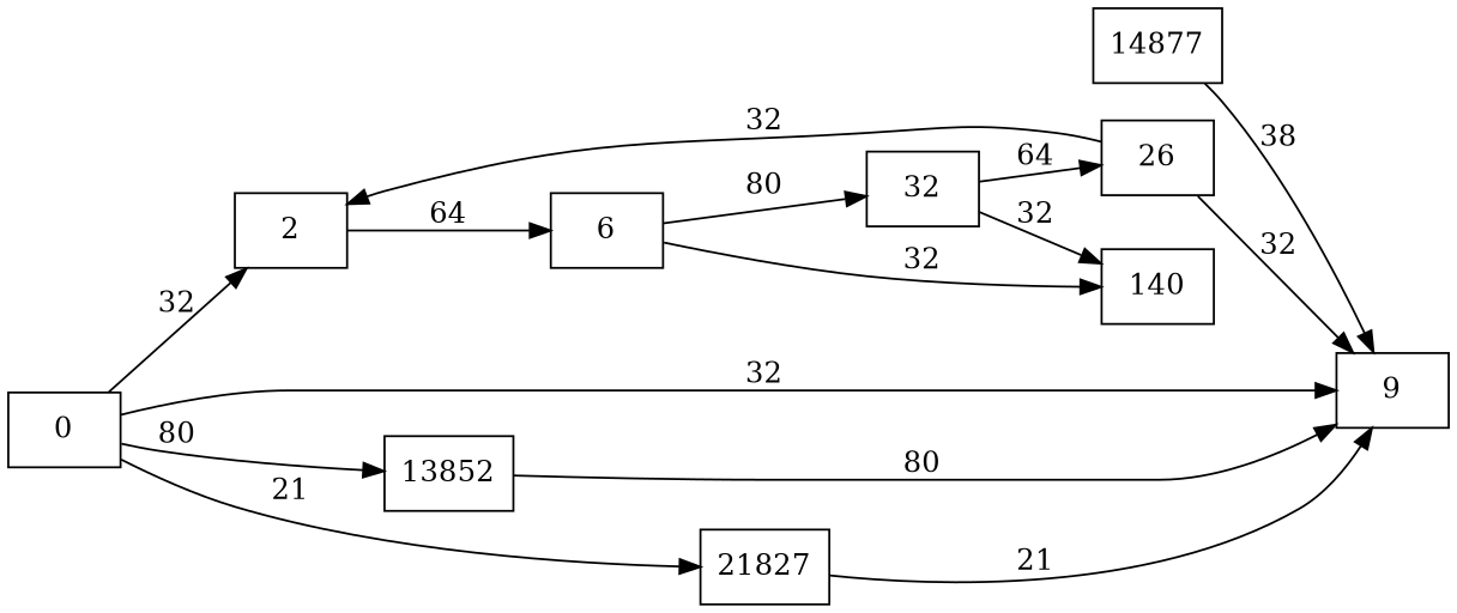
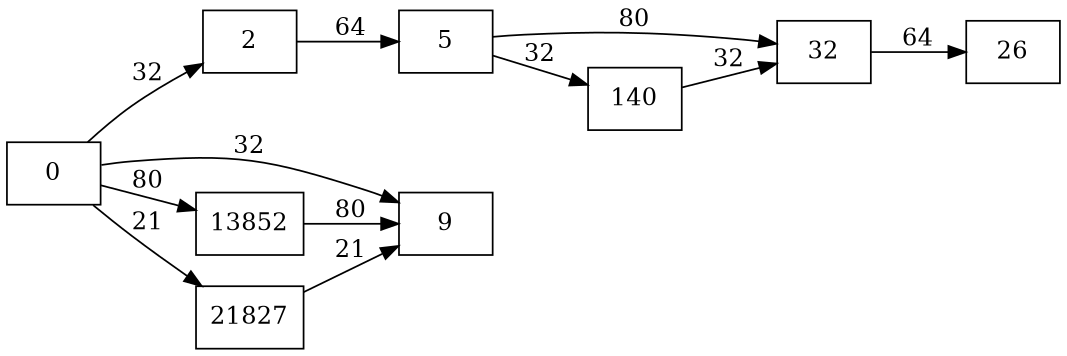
  digraph {
    rankdir=LR
    node [shape=rectangle]
    2
-   5 [label=6]
+   5
    32
    140
    n5 [label=26]
    n6 [label=9]
-   14877
    n8 [label=13852]
    n9 [label=21827]
    0
    2 -> 5 [label=64]
    5 -> 32 [label=80]
    5 -> 140 [label=32]
    32 -> n5 [label=64]
-   32 -> 140 [label=32]
-   n5 -> 2 [label=32]
-   n5 -> n6 [label=32]
-   14877 -> n6 [label=38]
+   140 -> 32 [label=32]
    n8 -> n6 [label=80]
    n9 -> n6 [label=21]
    0 -> 2 [label=32]
    0 -> n6 [label=32]
    0 -> n8 [label=80]
    0 -> n9 [label=21]
  }
